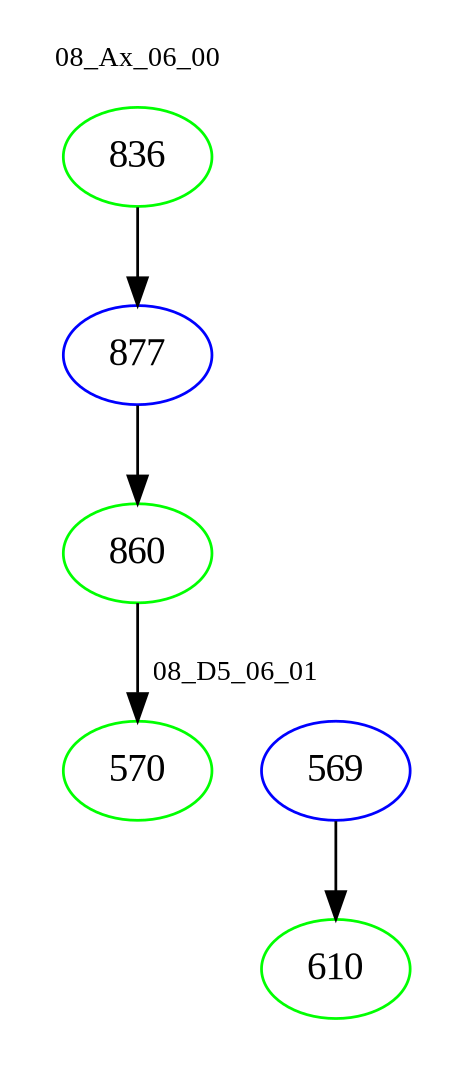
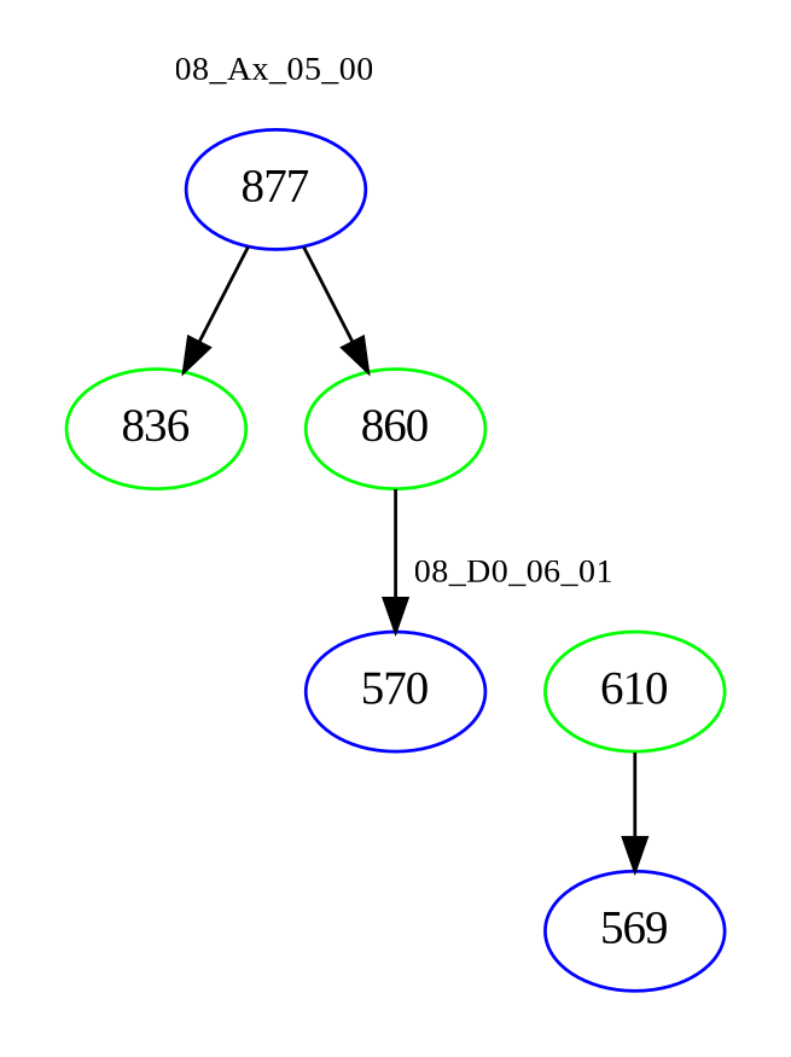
  digraph {
    fontname="Liberation Serif"
    node [color=green fontname="Liberation Serif"]
    edge [color=black fontname="Liberation Serif"]
    n1 [color=blue label=877]
    n2 [label=836]
    n3 [label=860]
    n4 [color=blue label=569]
    n5 [label=610]
-   n6 [label=570]
+   n6 [color=blue label=570]
    subgraph cluster_1 {
      color=white
      fontsize=10
-     label="08_Ax_06_00"
+     label="08_Ax_05_00"
      n1
      n2
      n3
    }
    subgraph cluster_2 {
      color=white
      fontsize=10
-     label="08_D5_06_01"
+     label="08_D0_06_01"
      n4
      n5
      n6
    }
-   n2 -> n1
+   n1 -> n2
    n1 -> n3
    n3 -> n6
-   n4 -> n5
+   n5 -> n4
  }
